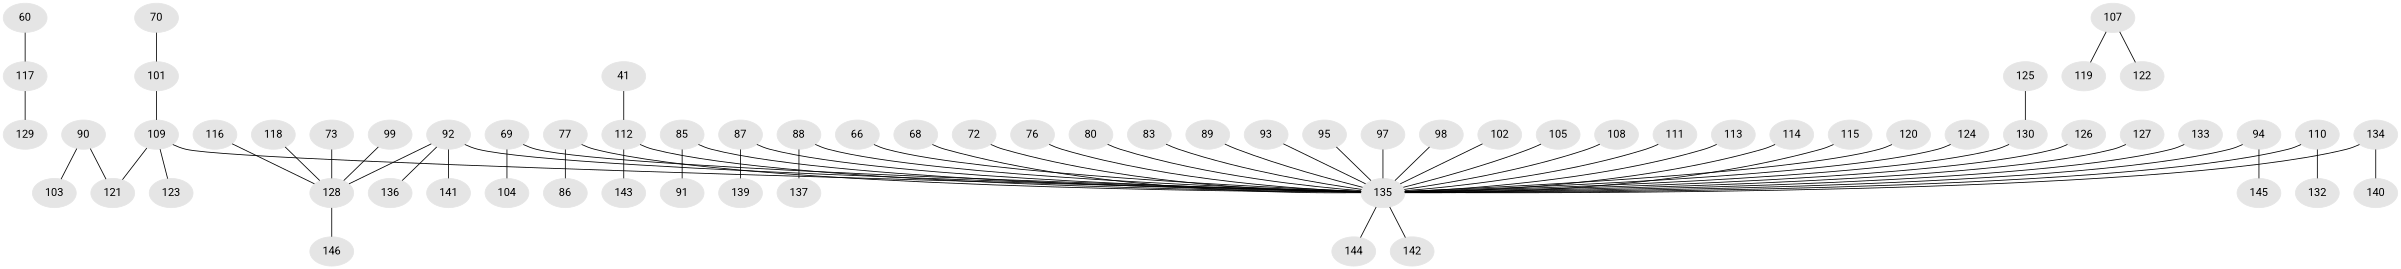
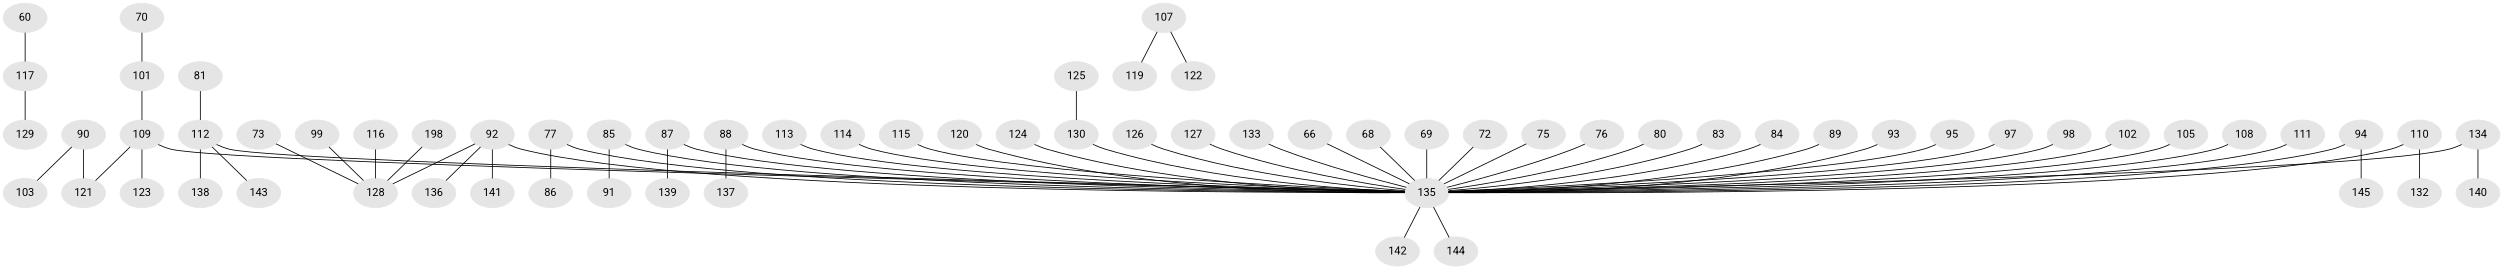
  graph {
    fontname=Roboto
    node [color=gray90 fontname=Roboto style=filled]
    edge [fontname=Roboto]
    60
    117
    129
    135 [super="+41+17+23+15+106+49+37+25+39+52+67+79+46+63+33+56+61+82+65+100+44+58+59+43"]
    142
    144
    66
    68
    69
-   104
    101 [super="+48"]
    109 [super="+18"]
    70
    72
    128 [super="+54+71"]
-   146
    73
+   75
    76
    77 [super="+62"]
    86
    80
    112 [super="+38"]
+   138
    143
-   81 [label=41]
+   81
    83
+   84
    85
    91
    87
    139
    88
    137
    89
    90
    103
    121 [super="+55"]
    92 [super="+27+30+45"]
    136
    141
    93
    94
    145
    95
    97
    98
    99
    123
    102
    105
    107 [super="+78"]
    119
    122
    108
    110
    132
    111
    113
    114
    115
    116
-   118
+   118 [label=198]
    120
    124
    130 [super="+96"]
    125
    126
    127
    133
    134
    140
    60 -- 117
    117 -- 129
    135 -- 142
    135 -- 144
    66 -- 135
    68 -- 135
    69 -- 135
-   69 -- 104
    101 -- 109
    109 -- 135
    109 -- 121
    109 -- 123
    70 -- 101
    72 -- 135
-   128 -- 146
    73 -- 128
+   75 -- 135
    76 -- 135
    77 -- 135
    77 -- 86
    80 -- 135
    112 -- 135
+   112 -- 138
    112 -- 143
    81 -- 112
    83 -- 135
+   84 -- 135
    85 -- 135
    85 -- 91
    87 -- 135
    87 -- 139
    88 -- 135
    88 -- 137
    89 -- 135
    90 -- 103
    90 -- 121
    92 -- 135
    92 -- 128
    92 -- 136
    92 -- 141
    93 -- 135
    94 -- 135
    94 -- 145
    95 -- 135
    97 -- 135
    98 -- 135
    99 -- 128
    102 -- 135
    105 -- 135
    107 -- 119
    107 -- 122
    108 -- 135
    110 -- 135
    110 -- 132
    111 -- 135
    113 -- 135
    114 -- 135
    115 -- 135
    116 -- 128
    118 -- 128
    120 -- 135
    124 -- 135
    130 -- 135
    125 -- 130
    126 -- 135
    127 -- 135
    133 -- 135
    134 -- 135
    134 -- 140
  }
